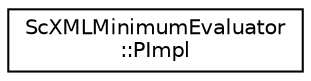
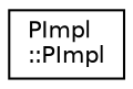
  digraph {
    rankdir=LR
-   n1 [color=black fillcolor=white fontname=Helvetica fontsize=10 height=0.2 label="ScXMLMinimumEvaluator\l::PImpl" shape=record style=filled width=0.4]
+   n1 [color=black fillcolor=white fontname=Helvetica fontsize=10 height=0.2 label="PImpl\l::PImpl" shape=record style=filled width=0.4]
  }
